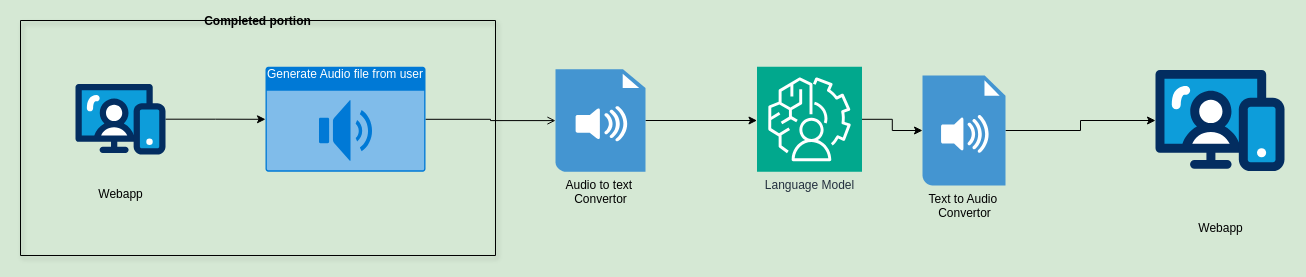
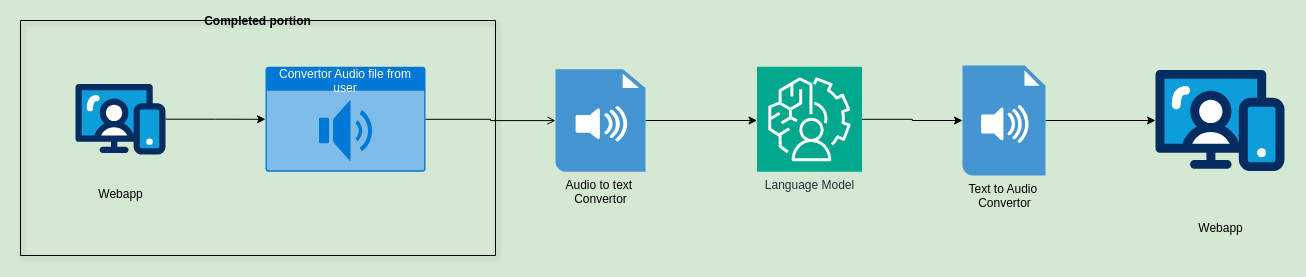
  <mxCell id="0" />
  <mxCell id="1" parent="0" />
  <mxCell id="2" style="edgeStyle=orthogonalEdgeStyle;rounded=0;orthogonalLoop=1;jettySize=auto;html=1;" parent="1" source="3" target="9" edge="1"><mxGeometry relative="1" as="geometry" /></mxCell>
  <mxCell id="3" value="Language Model" style="sketch=0;points=[[0,0,0],[0.25,0,0],[0.5,0,0],[0.75,0,0],[1,0,0],[0,1,0],[0.25,1,0],[0.5,1,0],[0.75,1,0],[1,1,0],[0,0.25,0],[0,0.5,0],[0,0.75,0],[1,0.25,0],[1,0.5,0],[1,0.75,0]];outlineConnect=0;fontColor=#232F3E;fillColor=#01A88D;strokeColor=#ffffff;dashed=0;verticalLabelPosition=bottom;verticalAlign=top;align=center;html=1;fontSize=12;fontStyle=0;aspect=fixed;shape=mxgraph.aws4.resourceIcon;resIcon=mxgraph.aws4.augmented_ai;flipH=0;" parent="1" vertex="1"><mxGeometry x="756.5" y="66.25" width="105" height="105" as="geometry" /></mxCell>
  <mxCell id="4" style="edgeStyle=orthogonalEdgeStyle;rounded=0;orthogonalLoop=1;jettySize=auto;html=1;" edge="1" parent="1" source="5" target="12"><mxGeometry relative="1" as="geometry" /></mxCell>
  <mxCell id="5" value="Webapp" style="verticalLabelPosition=bottom;aspect=fixed;html=1;shape=mxgraph.salesforce.web;flipH=0;" parent="1" vertex="1"><mxGeometry x="75" y="81.25" width="90" height="75" as="geometry" /></mxCell>
  <mxCell id="6" style="edgeStyle=orthogonalEdgeStyle;rounded=0;orthogonalLoop=1;jettySize=auto;html=1;" parent="1" source="7" target="3" edge="1"><mxGeometry relative="1" as="geometry"><Array as="points"><mxPoint x="600" y="115" /><mxPoint x="600" y="115" /></Array></mxGeometry></mxCell>
  <mxCell id="7" value="Audio to text&lt;span style=&quot;background-color: initial;&quot;&gt;&amp;nbsp;&lt;/span&gt;&lt;div&gt;&lt;div&gt;Convertor&lt;div&gt;&lt;br&gt;&lt;/div&gt;&lt;/div&gt;&lt;/div&gt;" style="shadow=0;dashed=0;html=1;strokeColor=none;fillColor=#4495D1;labelPosition=center;verticalLabelPosition=bottom;verticalAlign=top;align=center;outlineConnect=0;shape=mxgraph.veeam.audio_file;flipH=0;" parent="1" vertex="1"><mxGeometry x="555" y="68.75" width="90" height="102.5" as="geometry" /></mxCell>
  <mxCell id="8" style="edgeStyle=orthogonalEdgeStyle;rounded=0;orthogonalLoop=1;jettySize=auto;html=1;" parent="1" source="9" target="10" edge="1"><mxGeometry relative="1" as="geometry" /></mxCell>
- <mxCell id="9" value="&lt;div&gt;&lt;div&gt;&lt;div&gt;Text to Audio&amp;nbsp;&lt;/div&gt;&lt;div&gt;Convertor&lt;/div&gt;&lt;/div&gt;&lt;/div&gt;" style="shadow=0;dashed=0;html=1;strokeColor=none;fillColor=#4495D1;labelPosition=center;verticalLabelPosition=bottom;verticalAlign=top;align=center;outlineConnect=0;shape=mxgraph.veeam.audio_file;flipH=0;" parent="1" vertex="1"><mxGeometry x="922" y="75" width="83" height="110" as="geometry" /></mxCell>
+ <mxCell id="9" value="&lt;div&gt;&lt;div&gt;&lt;div&gt;Text to Audio&amp;nbsp;&lt;/div&gt;&lt;div&gt;Convertor&lt;/div&gt;&lt;/div&gt;&lt;/div&gt;" style="shadow=0;dashed=0;html=1;strokeColor=none;fillColor=#4495D1;labelPosition=center;verticalLabelPosition=bottom;verticalAlign=top;align=center;outlineConnect=0;shape=mxgraph.veeam.audio_file;flipH=0;" parent="1" vertex="1"><mxGeometry x="962" y="65" width="83" height="110" as="geometry" /></mxCell>
  <mxCell id="10" value="Webapp" style="verticalLabelPosition=bottom;aspect=fixed;html=1;shape=mxgraph.salesforce.web;flipH=0;" parent="1" vertex="1"><mxGeometry x="1155" y="66.25" width="129" height="107.5" as="geometry" /></mxCell>
  <mxCell id="11" style="edgeStyle=orthogonalEdgeStyle;rounded=0;orthogonalLoop=1;jettySize=auto;html=1;endArrow=open;" edge="1" parent="1" source="12" target="7"><mxGeometry relative="1" as="geometry" /></mxCell>
- <mxCell id="12" value="Generate Audio file from user" style="html=1;whiteSpace=wrap;strokeColor=none;fillColor=#0079D6;labelPosition=center;verticalLabelPosition=middle;verticalAlign=top;align=center;fontSize=12;outlineConnect=0;spacingTop=-6;fontColor=#FFFFFF;sketch=0;shape=mxgraph.sitemap.audio;" vertex="1" parent="1"><mxGeometry x="265" y="66.25" width="160" height="105" as="geometry" /></mxCell>
+ <mxCell id="12" value="Convertor Audio file from user" style="html=1;whiteSpace=wrap;strokeColor=none;fillColor=#0079D6;labelPosition=center;verticalLabelPosition=middle;verticalAlign=top;align=center;fontSize=12;outlineConnect=0;spacingTop=-6;fontColor=#FFFFFF;sketch=0;shape=mxgraph.sitemap.audio;" vertex="1" parent="1"><mxGeometry x="265" y="66.25" width="160" height="105" as="geometry" /></mxCell>
  <mxCell id="13" value="Completed portion" style="swimlane;startSize=0;strokeColor=#000000;fillColor=#FFFF99;shadow=1;" vertex="1" parent="1"><mxGeometry x="20" y="20" width="475" height="235" as="geometry" /></mxCell>
